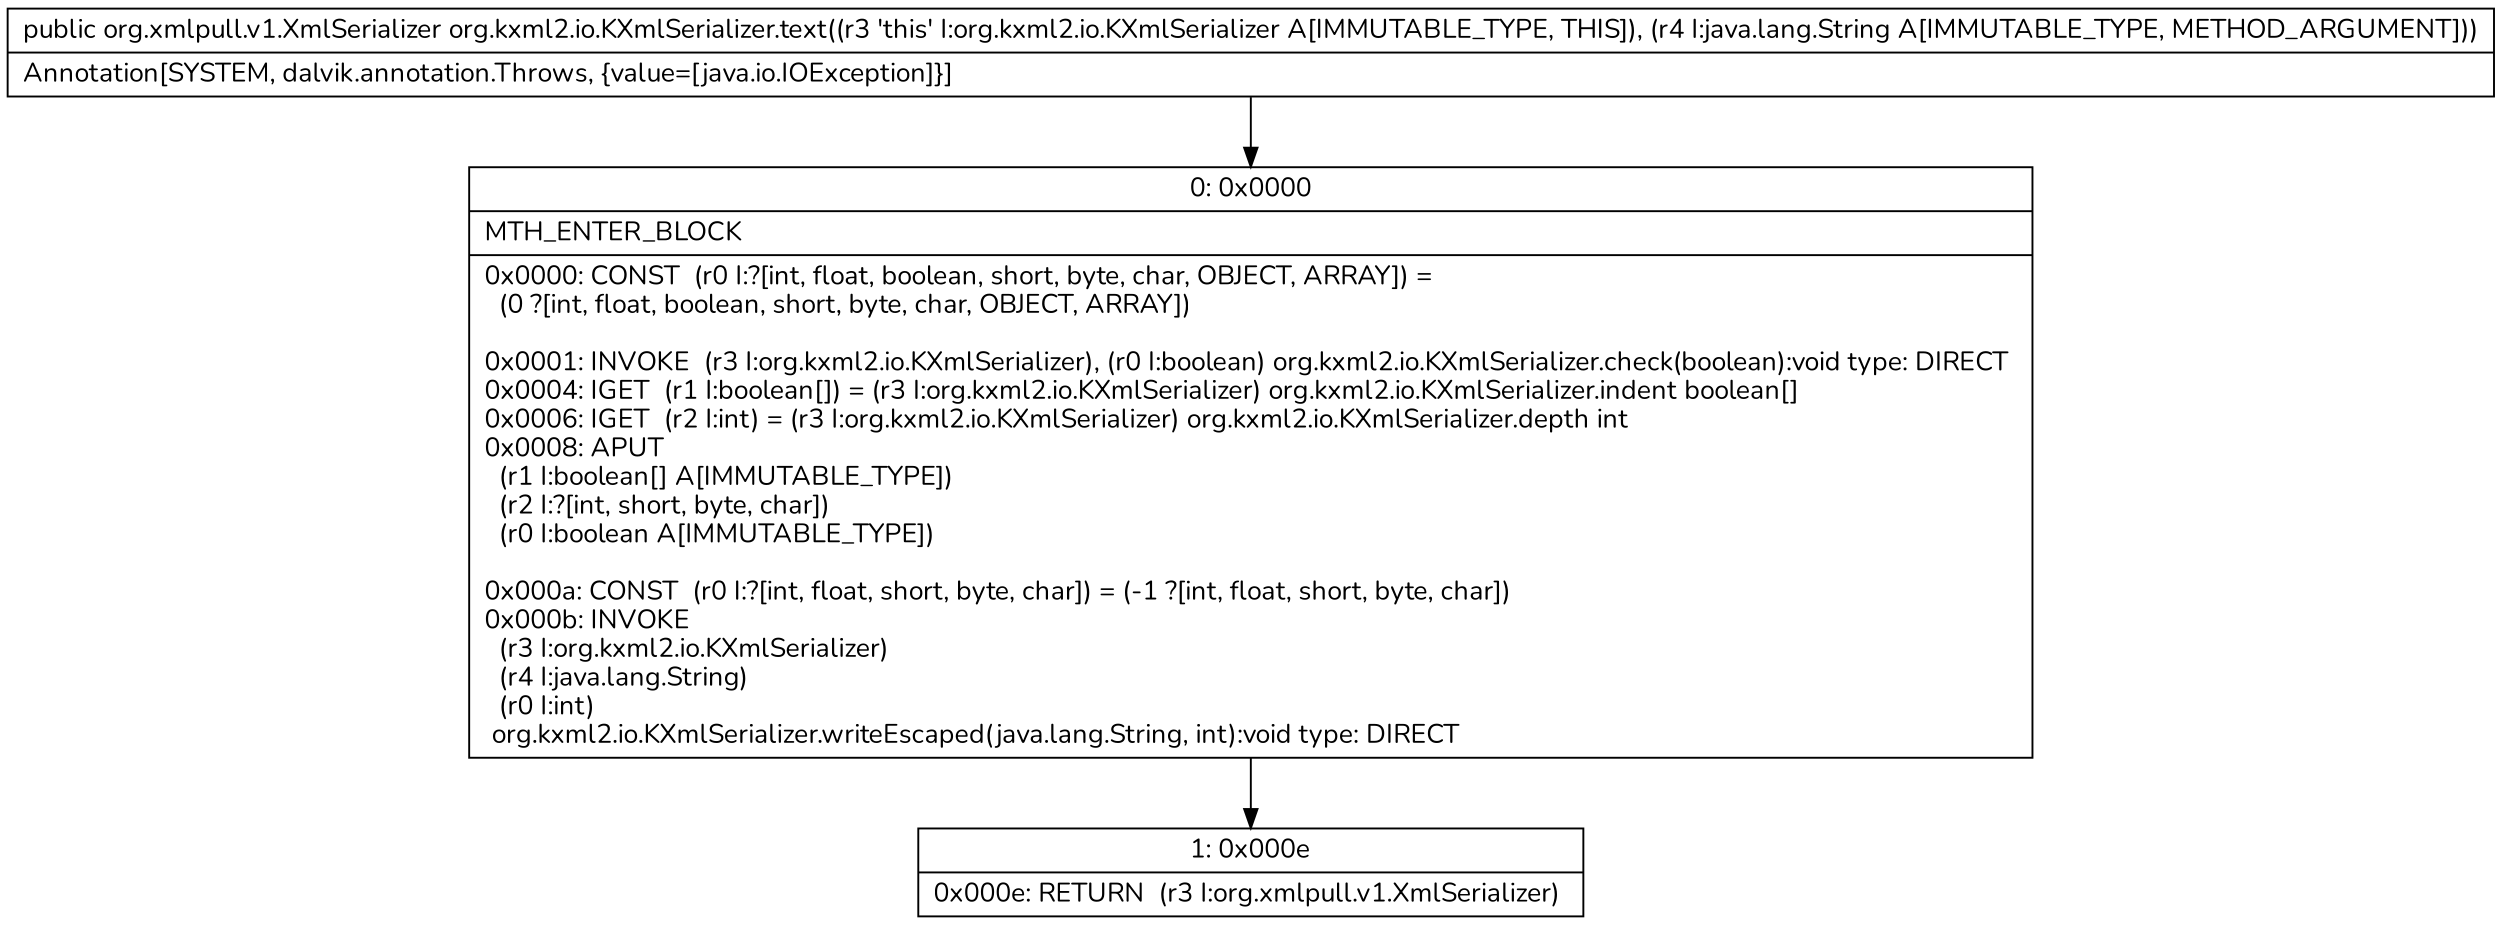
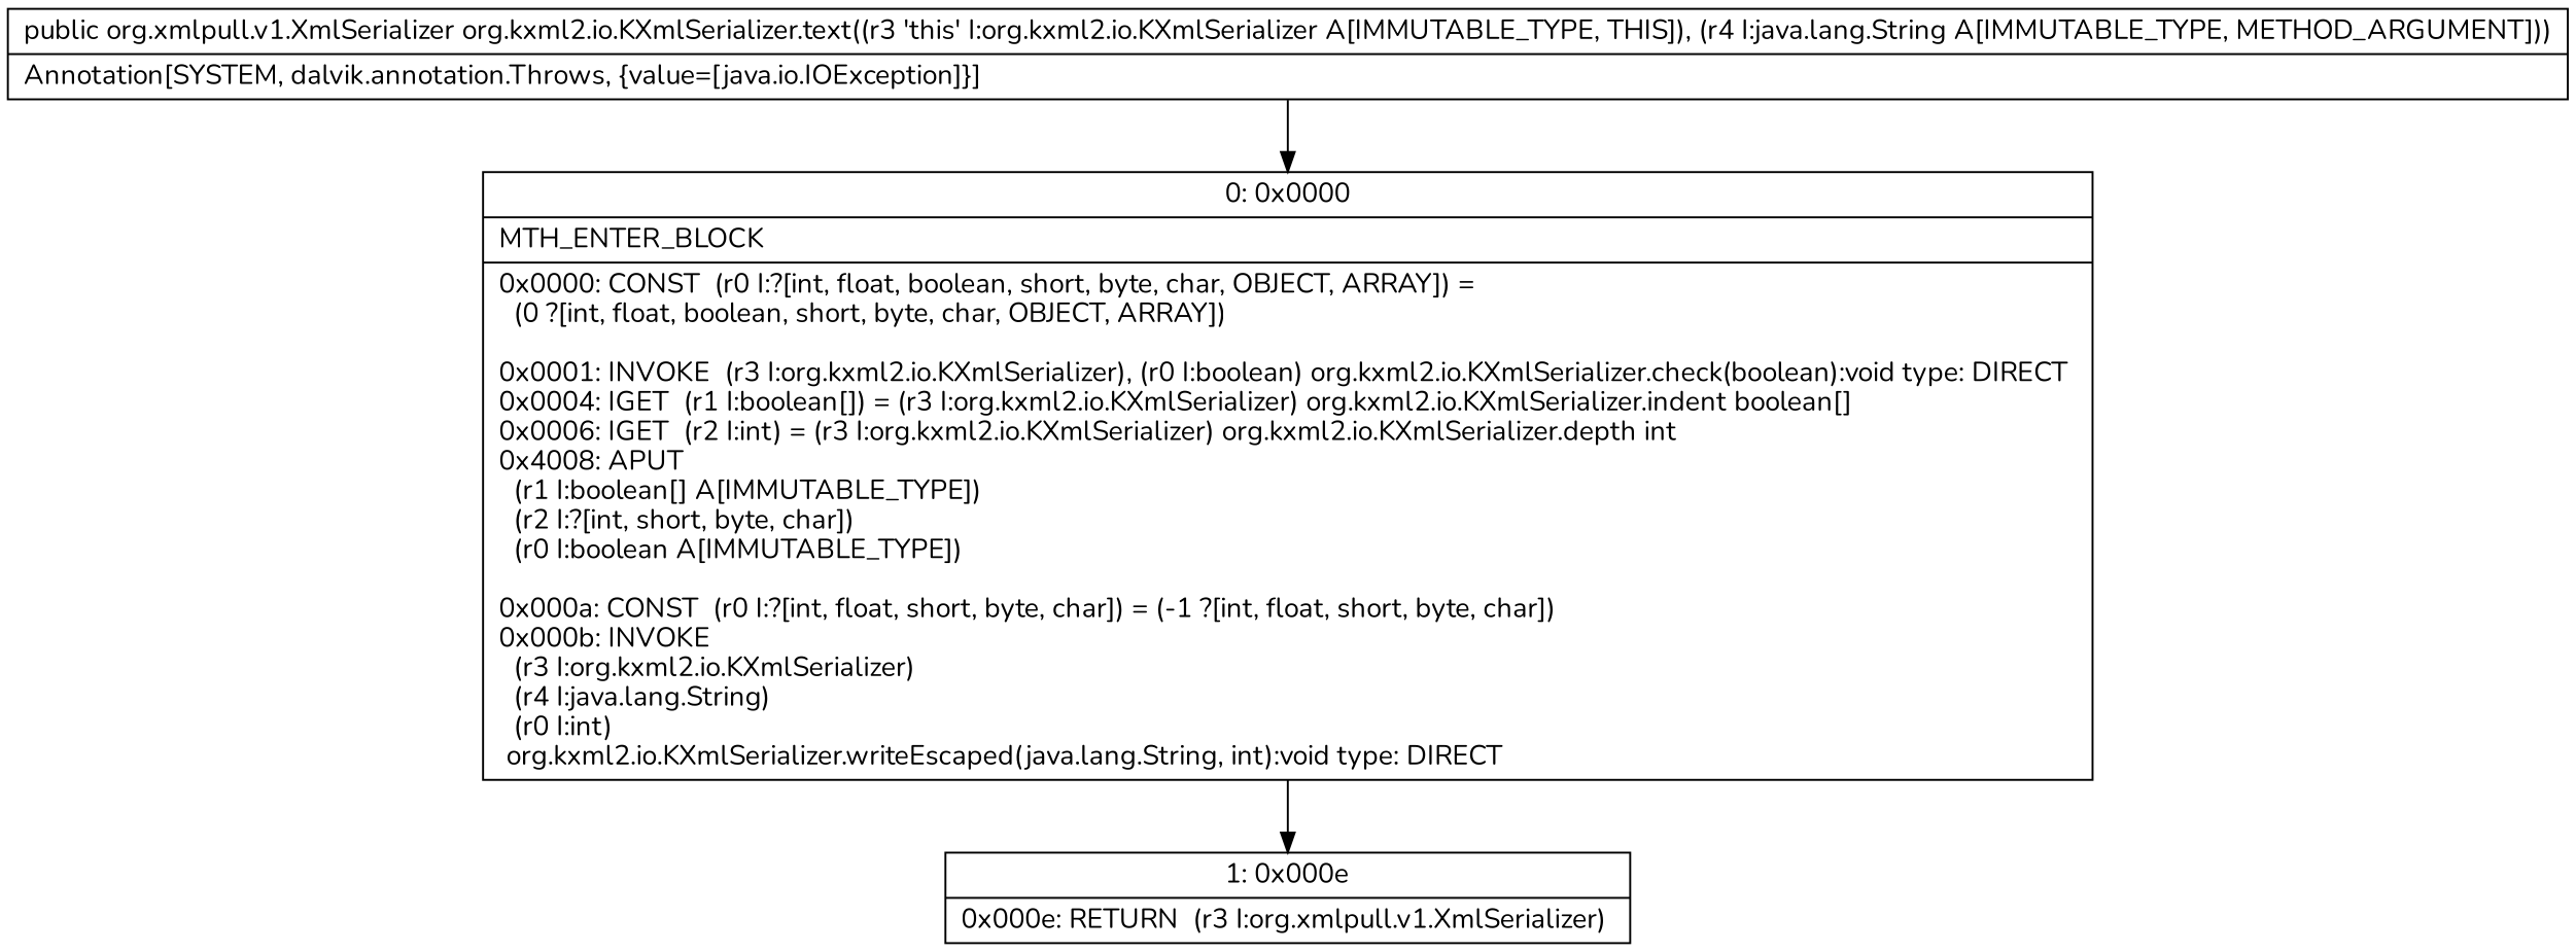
  digraph {
    fontname=Nunito
    node [shape=record fontname=Nunito]
    edge [fontname=Nunito]
-   n1 [label="{0\:\ 0x0000|MTH_ENTER_BLOCK\l|0x0000: CONST  (r0 I:?[int, float, boolean, short, byte, char, OBJECT, ARRAY]) = \l  (0 ?[int, float, boolean, short, byte, char, OBJECT, ARRAY])\l \l0x0001: INVOKE  (r3 I:org.kxml2.io.KXmlSerializer), (r0 I:boolean) org.kxml2.io.KXmlSerializer.check(boolean):void type: DIRECT \l0x0004: IGET  (r1 I:boolean[]) = (r3 I:org.kxml2.io.KXmlSerializer) org.kxml2.io.KXmlSerializer.indent boolean[] \l0x0006: IGET  (r2 I:int) = (r3 I:org.kxml2.io.KXmlSerializer) org.kxml2.io.KXmlSerializer.depth int \l0x0008: APUT  \l  (r1 I:boolean[] A[IMMUTABLE_TYPE])\l  (r2 I:?[int, short, byte, char])\l  (r0 I:boolean A[IMMUTABLE_TYPE])\l \l0x000a: CONST  (r0 I:?[int, float, short, byte, char]) = (\-1 ?[int, float, short, byte, char]) \l0x000b: INVOKE  \l  (r3 I:org.kxml2.io.KXmlSerializer)\l  (r4 I:java.lang.String)\l  (r0 I:int)\l org.kxml2.io.KXmlSerializer.writeEscaped(java.lang.String, int):void type: DIRECT \l}"]
+   n1 [label="{0\:\ 0x0000|MTH_ENTER_BLOCK\l|0x0000: CONST  (r0 I:?[int, float, boolean, short, byte, char, OBJECT, ARRAY]) = \l  (0 ?[int, float, boolean, short, byte, char, OBJECT, ARRAY])\l \l0x0001: INVOKE  (r3 I:org.kxml2.io.KXmlSerializer), (r0 I:boolean) org.kxml2.io.KXmlSerializer.check(boolean):void type: DIRECT \l0x0004: IGET  (r1 I:boolean[]) = (r3 I:org.kxml2.io.KXmlSerializer) org.kxml2.io.KXmlSerializer.indent boolean[] \l0x0006: IGET  (r2 I:int) = (r3 I:org.kxml2.io.KXmlSerializer) org.kxml2.io.KXmlSerializer.depth int \l0x4008: APUT  \l  (r1 I:boolean[] A[IMMUTABLE_TYPE])\l  (r2 I:?[int, short, byte, char])\l  (r0 I:boolean A[IMMUTABLE_TYPE])\l \l0x000a: CONST  (r0 I:?[int, float, short, byte, char]) = (\-1 ?[int, float, short, byte, char]) \l0x000b: INVOKE  \l  (r3 I:org.kxml2.io.KXmlSerializer)\l  (r4 I:java.lang.String)\l  (r0 I:int)\l org.kxml2.io.KXmlSerializer.writeEscaped(java.lang.String, int):void type: DIRECT \l}"]
    n2 [label="{1\:\ 0x000e|0x000e: RETURN  (r3 I:org.xmlpull.v1.XmlSerializer) \l}"]
    n3 [label="{public org.xmlpull.v1.XmlSerializer org.kxml2.io.KXmlSerializer.text((r3 'this' I:org.kxml2.io.KXmlSerializer A[IMMUTABLE_TYPE, THIS]), (r4 I:java.lang.String A[IMMUTABLE_TYPE, METHOD_ARGUMENT]))  | Annotation[SYSTEM, dalvik.annotation.Throws, \{value=[java.io.IOException]\}]\l}"]
    n1 -> n2
    n3 -> n1
  }
